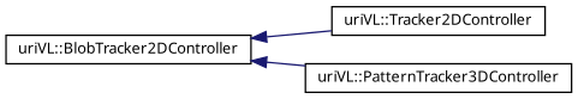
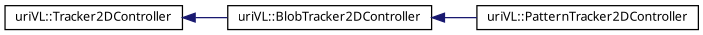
  digraph {
    fontname="Noto Sans"
    rankdir=LR
    node [color=black fillcolor=white fontname="Noto Sans" fontsize=10 shape=record style=filled]
    edge [color=midnightblue dir=back fontname="Noto Sans" fontsize=10 labelfontname=Helvetica labelfontsize=10 style=solid]
    n1 [height=0.2 label="uriVL::Tracker2DController" width=0.4]
    n2 [height=0.2 label="uriVL::BlobTracker2DController" width=0.4]
-   n3 [height=0.2 label="uriVL::PatternTracker3DController" width=0.4]
-   n2 -> n1
+   n3 [height=0.2 label="uriVL::PatternTracker2DController" width=0.4]
+   n1 -> n2
    n2 -> n3
  }
